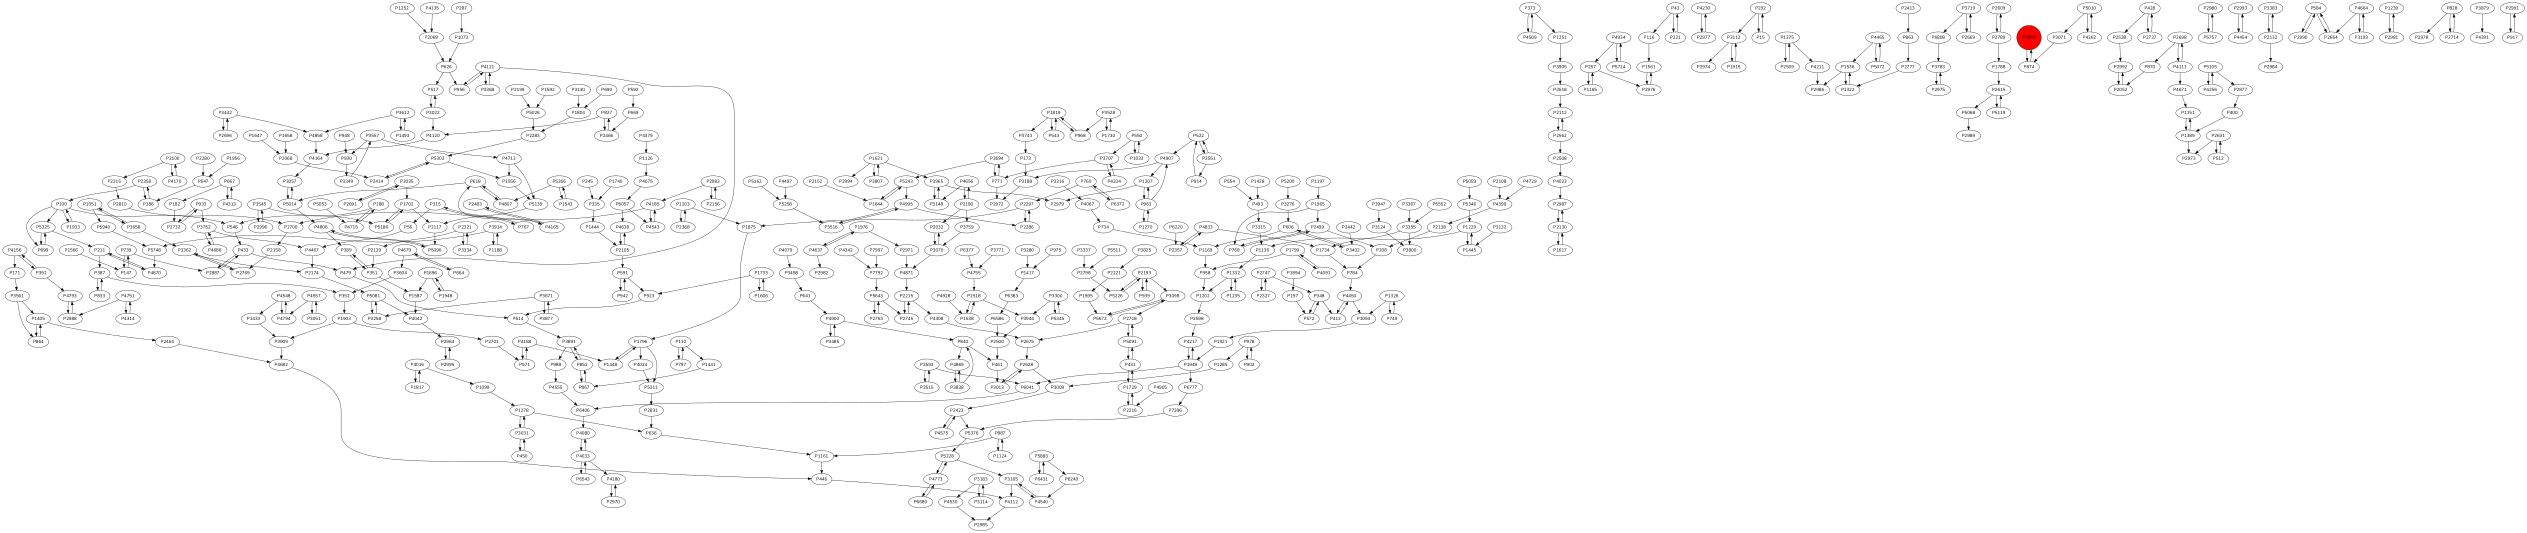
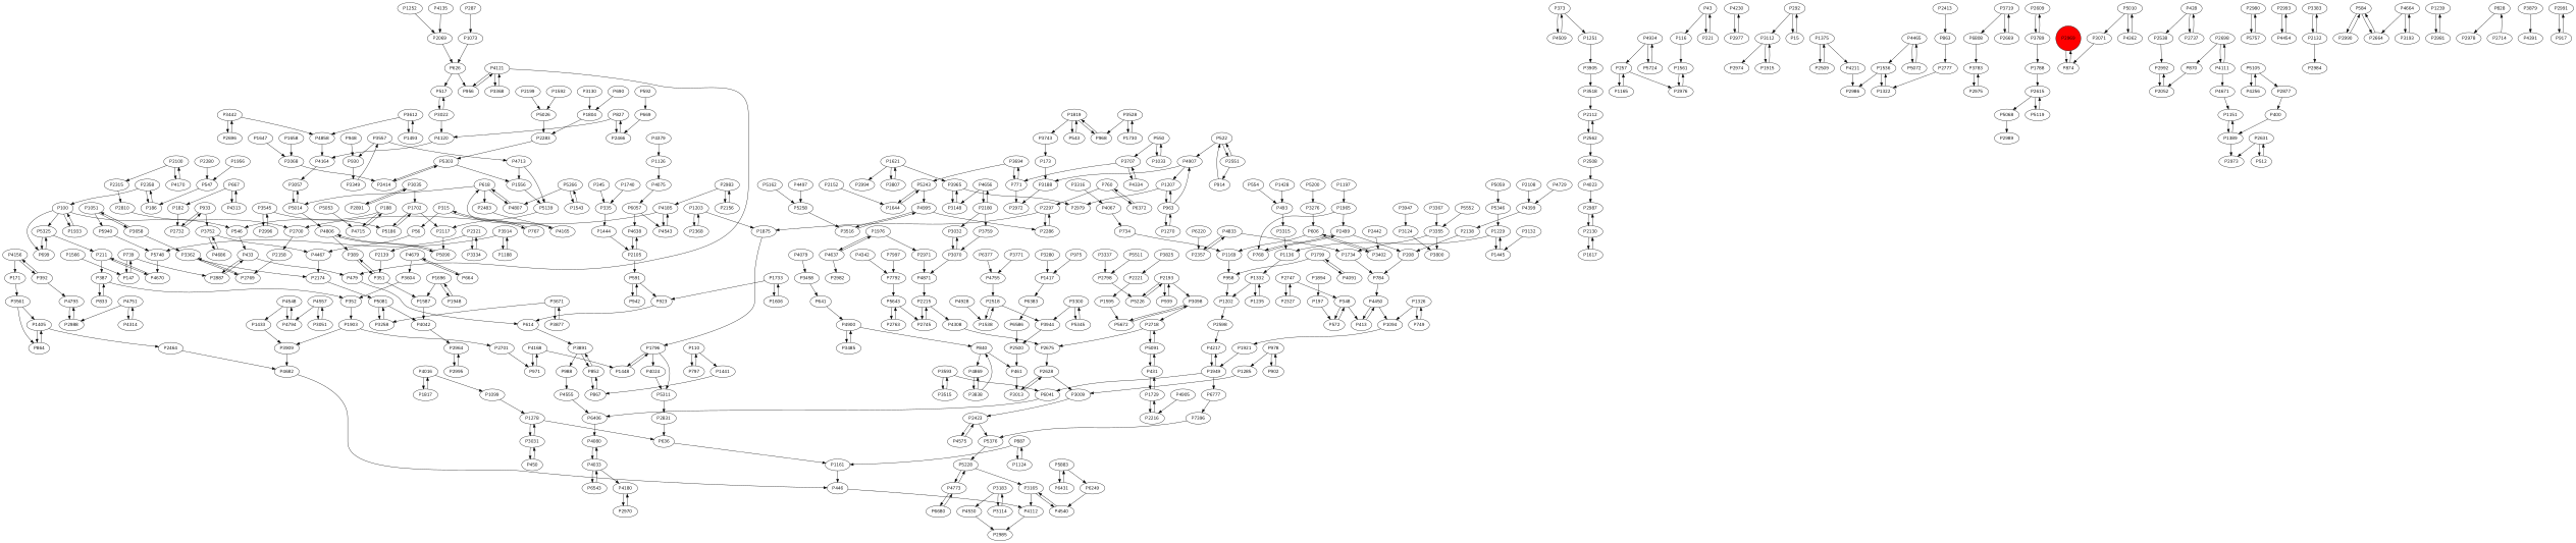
  digraph {
    fontname=Nunito
    node [fontname=Nunito]
    edge [fontname=Nunito]
    P1428
    P493
    P3315
    P1136
    P3031
    P1278
    P450
    P636
    P1161
    P4067
    P734
    P1169
    P958
    P827
    P2466
    P4120
    P4164
    P1921
    P1949
    P6777
    P4217
    P6041
    P7396
    P6406
    P3909
    P4682
    P446
    P4112
    P2971
    P4871
    P2215
    P2745
    P4308
    P591
    P923
    P942
    P614
    P3891
    P3188
    P2972
    P3905
    P3518
    P2112
    P2562
    P667
    P182
    P4313
    P2732
    P933
    P116
    P1561
    P2976
    P5303
    P1556
    P2414
    P5139
    P2117
    P4230
    P2977
    P3112
    P2974
    P1915
    P3337
    P2798
    P5226
    P2193
    P1702
    P5186
    P5090
    P1203
    P2368
    P1875
    P1796
    P1165
    P257
    P3130
    P1804
    P2283
    P1819
    P3743
    P968
    P543
    P173
    P3707
    P771
    P4334
    P3694
    P5243
    P4033
    P6543
    P4180
    P4080
    P2970
    P4575
    P2423
    P5376
    P5228
    P1375
    P4211
    P2509
    P2986
    P3783
    P2975
    P2327
    P2747
    P348
    P572
    P413
    P939
    P3098
    P2718
    P5672
    P387
    P352
    P833
    P1903
    P2701
    P975
    P1417
    P6383
    P6586
    P2442
    P3402
    P606
    P4042
    P2964
    P2995
    P3442
    P2696
    P4858
    P4168
    P971
    P1448
    P2609
    P3789
    P1788
    P2615
    P3838
    P840
    P4869
    P461
    P3013
    P2969 [fillcolor=red shape=circle style=filled]
    P874
    P3057
    P2628
    P5091
    P2675
    P431
    P1729
    P1621
    P2994
    P3807
    P3965
    P3148
    P2979
    P6372
    P760
    P2297
    P2286
    P428
    P2538
    P2737
    P2992
    P2052
    P5311
    P4024
    P2700
    P2158
    P2769
    P3362
    P2508
    P4023
    P3114
    P3183
    P4530
    P2985
    P4638
    P2105
    P3658
    P1051
    P2174
    P5940
    P5081
    n185 [label=P3516]
    P4995
    P2130
    P2987
    P1617
    P3719
    P6808
    P2669
    P4729
    P4399
    P2138
    P208
    P3258
    P5325
    P699
    P211
    P4670
    P2108
    P2763
    P5643
    P1322
    P1536
    P2358
    P100
    P186
    P1933
    P546
    P433
    P1894
    P197
    P2980
    P5757
    P335
    P1444
    P292
    P15
    P547
    P1332
    P3528
    P1730
    P5068
    P5119
    P2989
    P2993
    P4454
    P1389
    P1151
    P2973
    P852
    P988
    P867
    P4555
    P3383
    P2132
    P2984
    P626
    P517
    P956
    P3022
    P4121
    P392
    P4793
    P4156
    P2988
    P171
    P4833
    P1734
    P2357
    P784
    P4450
    P2221
    P1595
    P6680
    P4773
    P3165
    P1235
    P1202
    P2598
    P479
    P3368
    P6431
    P5883
    P6249
    P4540
    P1965
    P768
    P2499
    P554
    P5748
    P5266
    P1543
    P4807
    P618
    P3914
    P1188
    P1493
    P3612
    P5014
    P4806
    P2216
    P5258
    P7997
    P7792
    P3545
    P2996
    P4256
    P5105
    P2877
    P400
    P1658
    P2068
    P1644
    P914
    P522
    P2551
    P4907
    P1207
    P4548
    P4794
    P1433
    P584
    P2990
    P2664
    P2631
    P512
    P4637
    P1976
    P2982
    P3458
    P641
    P4900
    P3485
    P1239
    P2981
    P1099
    P863
    P2777
    P3071
    P1094
    P3947
    P3124
    P3800
    P43
    P221
    P3752
    P4686
    P4467
    P2831
    P3557
    P930
    P4713
    P3349
    P1956
    P4465
    P5072
    P1441
    P4509
    P373
    P1251
    P828
    P2978
    P2714
    P2280
    P3009
    P3193
    P4664
    P2500
    P4079
    P3593
    P3515
    P4934
    P5724
    P3051
    P4557
    P3070
    P3032
    P5010
    P4362
    P389
    P351
    P1587
    P4751
    P4314
    P550
    P1033
    P767
    P315
    P56
    P2139
    P5511
    P2180
    P4656
    P3759
    P4342
    P1740
    P1733
    P1606
    P4170
    P2100
    P2315
    P2810
    P6220
    P4715
    P188
    P4165
    P2483
    P1696
    P1948
    P110
    P797
    P2069
    P902
    P978
    P1285
    P2156
    P2983
    P4185
    P4543
    P5552
    P3355
    P963
    P1270
    P1405
    P864
    P2464
    P2698
    P870
    P4111
    P4671
    P1817
    P4016
    P4905
    P4755
    P2518
    P3944
    P1538
    P1566
    P147
    P739
    P2887
    P669
    P3561
    P887
    P1124
    P1126
    P4075
    P6057
    P4679
    P664
    P3604
    P4135
    P3334
    P2321
    P1445
    P1229
    P1197
    P3035
    P2891
    P5162
    P3367
    P3879
    P4391
    P3771
    P592
    P2199
    P5026
    P1799
    P4091
    P2152
    P5346
    P1647
    P690
    P4379
    P3877
    P3671
    P1252
    P1326
    P749
    P4928
    P2413
    P5053
    P287
    P1073
    P5200
    P3276
    P3300
    P5345
    P948
    P3825
    P1592
    P3132
    P2991
    P917
    P3280
    P345
    P6377
    P4497
    P5059
    P3316
    P1428 -> P493
    P493 -> P3315
    P3315 -> P1136
    P1136 -> P1332
    P3031 -> P1278
    P3031 -> P450
    P1278 -> P3031
    P1278 -> P636
    P450 -> P3031
    P636 -> P1161
    P1161 -> P446
    P4067 -> P734
    P734 -> P1169
    P1169 -> P958
    P958 -> P1202
    P827 -> P2466
    P827 -> P4120
    P2466 -> P827
    P4120 -> P4164
    P4164 -> P3057
    P1921 -> P1949
    P1949 -> P6777
    P1949 -> P4217
    P1949 -> P6041
    P6777 -> P7396
    P4217 -> P1949
    P6041 -> P6406
    P7396 -> P5376
    P6406 -> P4080
    P3909 -> P4682
    P4682 -> P446
    P446 -> P4112
    P4112 -> P2985
    P2971 -> P4871
    P4871 -> P2215
    P2215 -> P2745
    P2215 -> P4308
    P2745 -> P2215
    P4308 -> P2675
    P591 -> P923
    P591 -> P942
    P923 -> P614
    P942 -> P591
    P614 -> P3891
    P3891 -> P852
    P3891 -> P988
    P3188 -> P2972
    P3905 -> P3518
    P3518 -> P2112
    P2112 -> P2562
    P2562 -> P2112
    P2562 -> P2508
    P667 -> P182
    P667 -> P4313
    P182 -> P2732
    P4313 -> P667
    P2732 -> P933
    P933 -> P2732
    P933 -> P3752
    P116 -> P1561
    P1561 -> P2976
    P2976 -> P1561
    P5303 -> P1556
    P5303 -> P2414
    P1556 -> P5139
    P2414 -> P5303
    P5139 -> P2117
    P2117 -> P5090
    P4230 -> P2977
    P2977 -> P4230
    P3112 -> P2974
    P3112 -> P1915
    P1915 -> P3112
    P3337 -> P2798
    P2798 -> P5226
    P5226 -> P2193
    P2193 -> P5226
    P2193 -> P939
    P2193 -> P3098
    P1702 -> P2117
    P1702 -> P5186
    P5186 -> P1702
    P5090 -> P4806
    P1203 -> P2368
    P1203 -> P1875
    P2368 -> P1203
    P1875 -> P1796
    P1796 -> P1448
    P1796 -> P5311
    P1796 -> P4024
    P1165 -> P257
    P257 -> P2976
    P257 -> P1165
    P3130 -> P1804
    P1804 -> P2283
    P2283 -> P5303
    P1819 -> P3743
    P1819 -> P968
    P1819 -> P543
    P3743 -> P173
    P968 -> P1819
    P543 -> P1819
    P173 -> P3188
    P3707 -> P771
    P3707 -> P4334
    P771 -> P2972
    P771 -> P3694
    P4334 -> P3707
    P3694 -> P771
    P3694 -> P5243
    P5243 -> P4995
    P5243 -> P1644
    P4033 -> P6543
    P4033 -> P4180
    P4033 -> P4080
    P6543 -> P4033
    P4180 -> P2970
    P4080 -> P4033
    P2970 -> P4180
    P4575 -> P2423
    P2423 -> P4575
    P2423 -> P5376
    P5376 -> P5228
    P5228 -> P4773
    P5228 -> P3165
    P1375 -> P4211
    P1375 -> P2509
    P4211 -> P2986
    P2509 -> P1375
    P3783 -> P2975
    P2975 -> P3783
    P2327 -> P2747
    P2747 -> P2327
    P2747 -> P348
    P348 -> P572
    P348 -> P413
    P572 -> P348
    P413 -> P4450
    P939 -> P2193
    P3098 -> P2718
    P3098 -> P5672
    P2718 -> P5091
    P2718 -> P2675
    P5672 -> P3098
    P387 -> P352
    P387 -> P833
    P352 -> P1903
    P833 -> P387
    P1903 -> P3909
    P1903 -> P2701
    P2701 -> P971
    P975 -> P1417
    P1417 -> P6383
    P6383 -> P6586
    P6586 -> P2500
    P2442 -> P3402
    P3402 -> P606
    P606 -> P1169
    P606 -> P3402
    P4042 -> P2964
    P2964 -> P2995
    P2995 -> P2964
    P3442 -> P2696
    P3442 -> P4858
    P2696 -> P3442
    P4858 -> P4164
    P4168 -> P971
    P4168 -> P1448
    P971 -> P4168
    P1448 -> P1796
    P2609 -> P3789
    P3789 -> P2609
    P3789 -> P1788
    P1788 -> P2615
    P2615 -> P5068
    P2615 -> P5119
    P3838 -> P840
    P3838 -> P4869
    P840 -> P4869
    P840 -> P461
    P4869 -> P3838
    P461 -> P3013
    P3013 -> P2628
    P2969 -> P874
    P874 -> P2969
    P3057 -> P5014
    P2628 -> P3013
    P2628 -> P3009
    P5091 -> P2718
    P5091 -> P431
    P2675 -> P2628
    P431 -> P5091
    P431 -> P1729
    P1729 -> P431
    P1729 -> P2216
    P1621 -> P2994
    P1621 -> P3807
    P1621 -> P3965
    P3807 -> P1621
    P3965 -> P3148
    P3965 -> P2979
    P3148 -> P3965
    P6372 -> P760
    P760 -> P6372
    P760 -> P2297
    P2297 -> P1875
    P2297 -> P2286
    P2286 -> P2297
    P428 -> P2538
    P428 -> P2737
    P2538 -> P2992
    P2737 -> P428
    P2992 -> P2052
    P2052 -> P2992
    P5311 -> P2831
    P4024 -> P5311
    P2700 -> P2158
    P2158 -> P2769
    P2769 -> P3362
    P3362 -> P2769
    P3362 -> P2174
    P2508 -> P4023
    P4023 -> P2987
    P3114 -> P3183
    P3183 -> P3114
    P3183 -> P4530
    P4530 -> P2985
    P4638 -> P2105
    P2105 -> P591
    P2105 -> P4638
    P3658 -> P3362
    P3658 -> P1051
    P1051 -> P3658
    P1051 -> P5940
    P2174 -> P5081
    P5940 -> P5748
    P5081 -> P4042
    P5081 -> P3258
    n185 -> P4995
    P4995 -> P2286
    P4995 -> n185
    P2130 -> P2987
    P2130 -> P1617
    P2987 -> P2130
    P1617 -> P2130
    P3719 -> P6808
    P3719 -> P2669
    P6808 -> P3783
    P2669 -> P3719
    P4729 -> P4399
    P4399 -> P2138
    P2138 -> P208
    P208 -> P784
    P3258 -> P5081
    P5325 -> P699
    P5325 -> P211
    P699 -> P5325
    P211 -> P387
    P211 -> P4670
    P4670 -> P211
    P2108 -> P4399
    P2763 -> P5643
    P5643 -> P2745
    P5643 -> P2763
    P1322 -> P1536
    P1536 -> P2986
    P1536 -> P1322
    P2358 -> P100
    P2358 -> P186
    P100 -> P5325
    P100 -> P699
    P100 -> P1933
    P100 -> P546
    P186 -> P2358
    P1933 -> P100
    P546 -> P433
    P433 -> P479
    P433 -> P2887
    P1894 -> P197
    P197 -> P572
    P2980 -> P5757
    P5757 -> P2980
    P335 -> P1444
    P1444 -> P2105
    P292 -> P3112
    P292 -> P15
    P15 -> P292
    P547 -> P186
    P1332 -> P1235
    P1332 -> P1202
    P3528 -> P968
    P3528 -> P1730
    P1730 -> P3528
    P5068 -> P2989
    P5119 -> P2615
    P2993 -> P4454
    P4454 -> P2993
    P1389 -> P1151
    P1389 -> P2973
    P1151 -> P1389
    P852 -> P3891
    P852 -> P867
    P988 -> P4555
    P867 -> P852
    P4555 -> P6406
    P3383 -> P2132
    P2132 -> P3383
    P2132 -> P2984
    P626 -> P517
    P626 -> P956
    P517 -> P3022
    P956 -> P4121
    P3022 -> P4120
    P3022 -> P517
    P4121 -> P956
    P4121 -> P479
    P4121 -> P3368
    P392 -> P4793
    P392 -> P4156
    P4793 -> P2988
    P4156 -> P392
    P4156 -> P171
    P2988 -> P4793
    P171 -> P3561
    P4833 -> P1734
    P4833 -> P2357
    P1734 -> P784
    P2357 -> P4833
    P784 -> P4450
    P4450 -> P413
    P4450 -> P1094
    P2221 -> P1595
    P1595 -> P5672
    P6680 -> P4773
    P4773 -> P5228
    P4773 -> P6680
    P3165 -> P4112
    P3165 -> P4540
    P1235 -> P1332
    P1202 -> P2598
    P2598 -> P4217
    P479 -> P614
    P3368 -> P4121
    P6431 -> P5883
    P5883 -> P6431
    P5883 -> P6249
    P6249 -> P4540
    P4540 -> P3165
    P1965 -> P768
    P1965 -> P2499
    P768 -> P2499
    P2499 -> P208
    P2499 -> P768
    P554 -> P493
    P5748 -> P4670
    P5266 -> P1543
    P5266 -> P4807
    P1543 -> P5266
    P4807 -> P618
    P618 -> P4807
    P618 -> P5014
    P3914 -> P5748
    P3914 -> P1188
    P1188 -> P3914
    P1493 -> P3612
    P3612 -> P4858
    P3612 -> P1493
    P5014 -> P3057
    P5014 -> P4806
    P4806 -> P5090
    P4806 -> P389
    P2216 -> P1729
    P5258 -> n185
    P7997 -> P7792
    P7792 -> P5643
    P3545 -> P5186
    P3545 -> P2996
    P2996 -> P3545
    P4256 -> P5105
    P5105 -> P4256
    P5105 -> P2877
    P2877 -> P400
    P400 -> P1389
    P1658 -> P2068
    P2068 -> P2414
    P1644 -> P5243
    P914 -> P522
    P522 -> P2551
    P522 -> P4907
    P2551 -> P914
    P2551 -> P522
    P4907 -> P3188
    P4907 -> P1207
    P1207 -> P2979
    P1207 -> P963
    P4548 -> P4794
    P4548 -> P1433
    P4794 -> P4548
    P1433 -> P3909
    P584 -> P2990
    P584 -> P2664
    P2990 -> P584
    P2664 -> P584
    P2631 -> P2973
    P2631 -> P512
    P512 -> P2631
    P4637 -> P1976
    P4637 -> P2982
    P1976 -> P2971
    P1976 -> P4637
    P3458 -> P641
    P641 -> P4900
    P4900 -> P840
    P4900 -> P3485
    P3485 -> P4900
    P1239 -> P2981
    P2981 -> P1239
    P1099 -> P1278
    P863 -> P2777
    P2777 -> P1322
    P3071 -> P874
    P1094 -> P1921
    P3947 -> P3124
    P3124 -> P3800
    P43 -> P116
    P43 -> P221
    P221 -> P43
    P3752 -> P4686
    P3752 -> P4467
    P4686 -> P3752
    P4467 -> P2174
    P2831 -> P636
    P3557 -> P930
    P3557 -> P4713
    P930 -> P3349
    P4713 -> P1556
    P4713 -> P5139
    P3349 -> P3557
    P1956 -> P547
    P4465 -> P1536
    P4465 -> P5072
    P5072 -> P4465
    P1441 -> P867
    P4509 -> P373
    P373 -> P4509
    P373 -> P1251
    P1251 -> P3905
    P828 -> P2978
-   P828 -> P2714
    P2714 -> P828
    P2280 -> P547
    P3009 -> P2423
    P3193 -> P4664
    P4664 -> P2664
    P4664 -> P3193
    P2500 -> P461
    P4079 -> P3458
    P3593 -> P6041
    P3593 -> P3515
    P3515 -> P3593
    P4934 -> P257
    P4934 -> P5724
    P5724 -> P4934
    P3051 -> P4557
    P4557 -> P4794
    P4557 -> P3051
    P3070 -> P4871
    P3070 -> P3032
    P3032 -> P3070
    P5010 -> P3071
    P5010 -> P4362
    P4362 -> P5010
    P389 -> P351
    P351 -> P389
    P351 -> P1587
    P1587 -> P4042
    P4751 -> P2988
    P4751 -> P4314
    P4314 -> P4751
    P550 -> P3707
    P550 -> P1033
    P1033 -> P550
    P767 -> P315
    P315 -> P767
    P315 -> P56
    P56 -> P4467
    P2139 -> P351
    P5511 -> P2798
    P2180 -> P3032
    P2180 -> P4656
    P2180 -> P3759
    P4656 -> P3148
    P4656 -> P2180
    P3759 -> P3070
    P4342 -> P7792
    P1740 -> P335
    P1733 -> P923
    P1733 -> P1606
    P1606 -> P1733
    P4170 -> P2100
    P2100 -> P4170
    P2100 -> P2315
    P2315 -> P2810
    P2810 -> P2700
    P6220 -> P2357
    P4715 -> P188
    P188 -> P546
    P188 -> P4715
    P4165 -> P618
-   P4165 -> P2483
+   P618 -> P2483
    P2483 -> P4165
    P1696 -> P1587
    P1696 -> P1948
    P1948 -> P1696
    P110 -> P1441
    P110 -> P797
    P797 -> P110
    P2069 -> P626
    P902 -> P978
    P978 -> P902
    P978 -> P1285
    P1285 -> P3009
    P2156 -> P2983
    P2983 -> P2156
    P2983 -> P4185
    P4185 -> P2700
    P4185 -> P4543
    P4543 -> P4185
    P5552 -> P3355
    P3355 -> P1734
    P3355 -> P3800
    P963 -> P4907
    P963 -> P1207
    P963 -> P1270
    P1270 -> P963
    P1405 -> P864
    P1405 -> P2464
    P864 -> P1405
    P2464 -> P4682
    P2698 -> P870
    P2698 -> P4111
    P870 -> P2052
    P4111 -> P2698
    P4111 -> P4671
    P4671 -> P1151
    P1817 -> P4016
    P4016 -> P1099
    P4016 -> P1817
    P4905 -> P2216
    P4755 -> P2518
    P2518 -> P3944
    P2518 -> P1538
    P3944 -> P2500
    P1538 -> P2518
    P1566 -> P147
    P147 -> P739
    P739 -> P147
    P739 -> P2887
    P2887 -> P433
    P669 -> P2466
    P3561 -> P1405
    P3561 -> P864
    P887 -> P1161
    P887 -> P1124
    P1124 -> P887
    P1126 -> P4075
    P4075 -> P6057
    P6057 -> P4638
    P6057 -> P4543
    P4679 -> P664
    P4679 -> P3604
    P664 -> P4679
    P3604 -> P352
    P4135 -> P2069
    P3334 -> P2321
    P2321 -> P2139
    P2321 -> P3334
    P1445 -> P1229
    P1229 -> P1136
    P1229 -> P1445
    P1197 -> P1965
    P3035 -> P1702
    P3035 -> P2891
    P2891 -> P3035
    P5162 -> P5258
    P3367 -> P3355
    P3879 -> P4391
    P3771 -> P4755
    P592 -> P669
    P2199 -> P5026
    P5026 -> P2283
    P1799 -> P958
    P1799 -> P4091
    P4091 -> P1799
    P2152 -> P1644
    P5346 -> P1229
    P1647 -> P2068
    P690 -> P1804
    P4379 -> P1126
    P3877 -> P3671
    P3671 -> P3258
    P3671 -> P3877
    P1252 -> P2069
    P1326 -> P1094
    P1326 -> P749
    P749 -> P1326
    P4928 -> P1538
    P2413 -> P863
    P5053 -> P4715
    P287 -> P1073
    P1073 -> P626
    P5200 -> P3276
    P3276 -> P606
    P3300 -> P3944
    P3300 -> P5345
    P5345 -> P3300
    P948 -> P930
    P3825 -> P2221
    P1592 -> P5026
    P3132 -> P1445
    P2991 -> P917
    P917 -> P2991
    P3280 -> P1417
    P345 -> P335
    P6377 -> P4755
    P4497 -> P5258
    P5059 -> P5346
    P3316 -> P4067
  }
